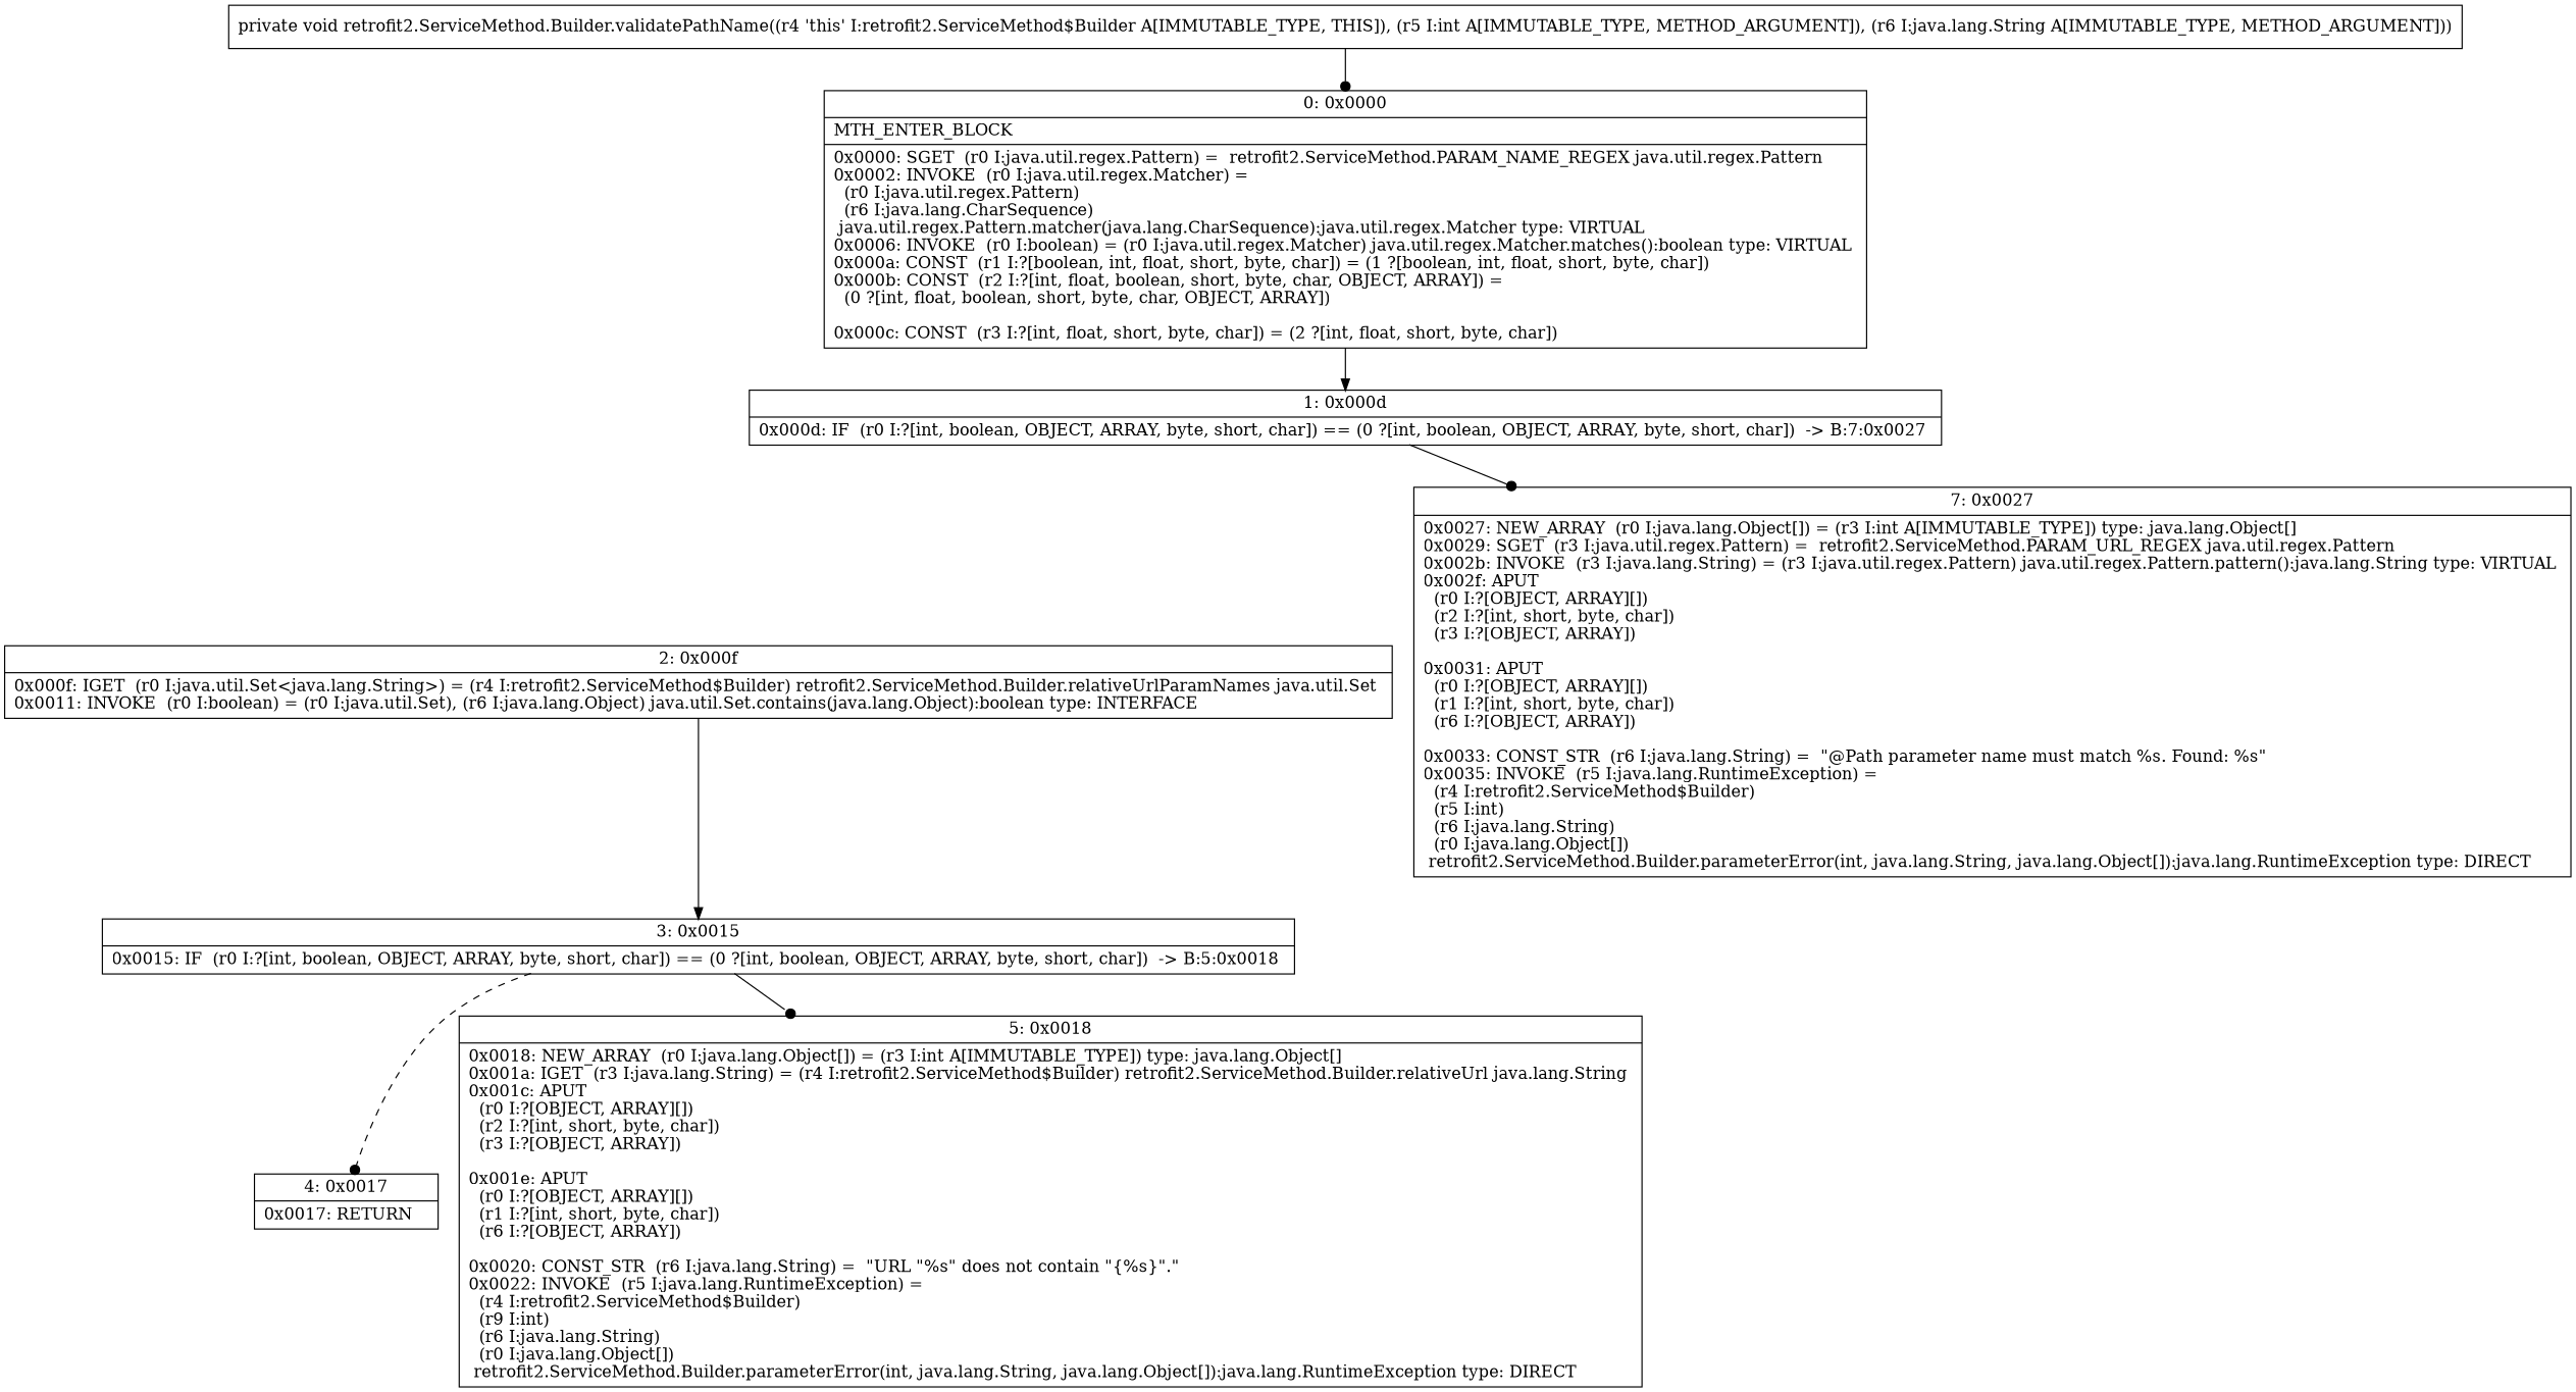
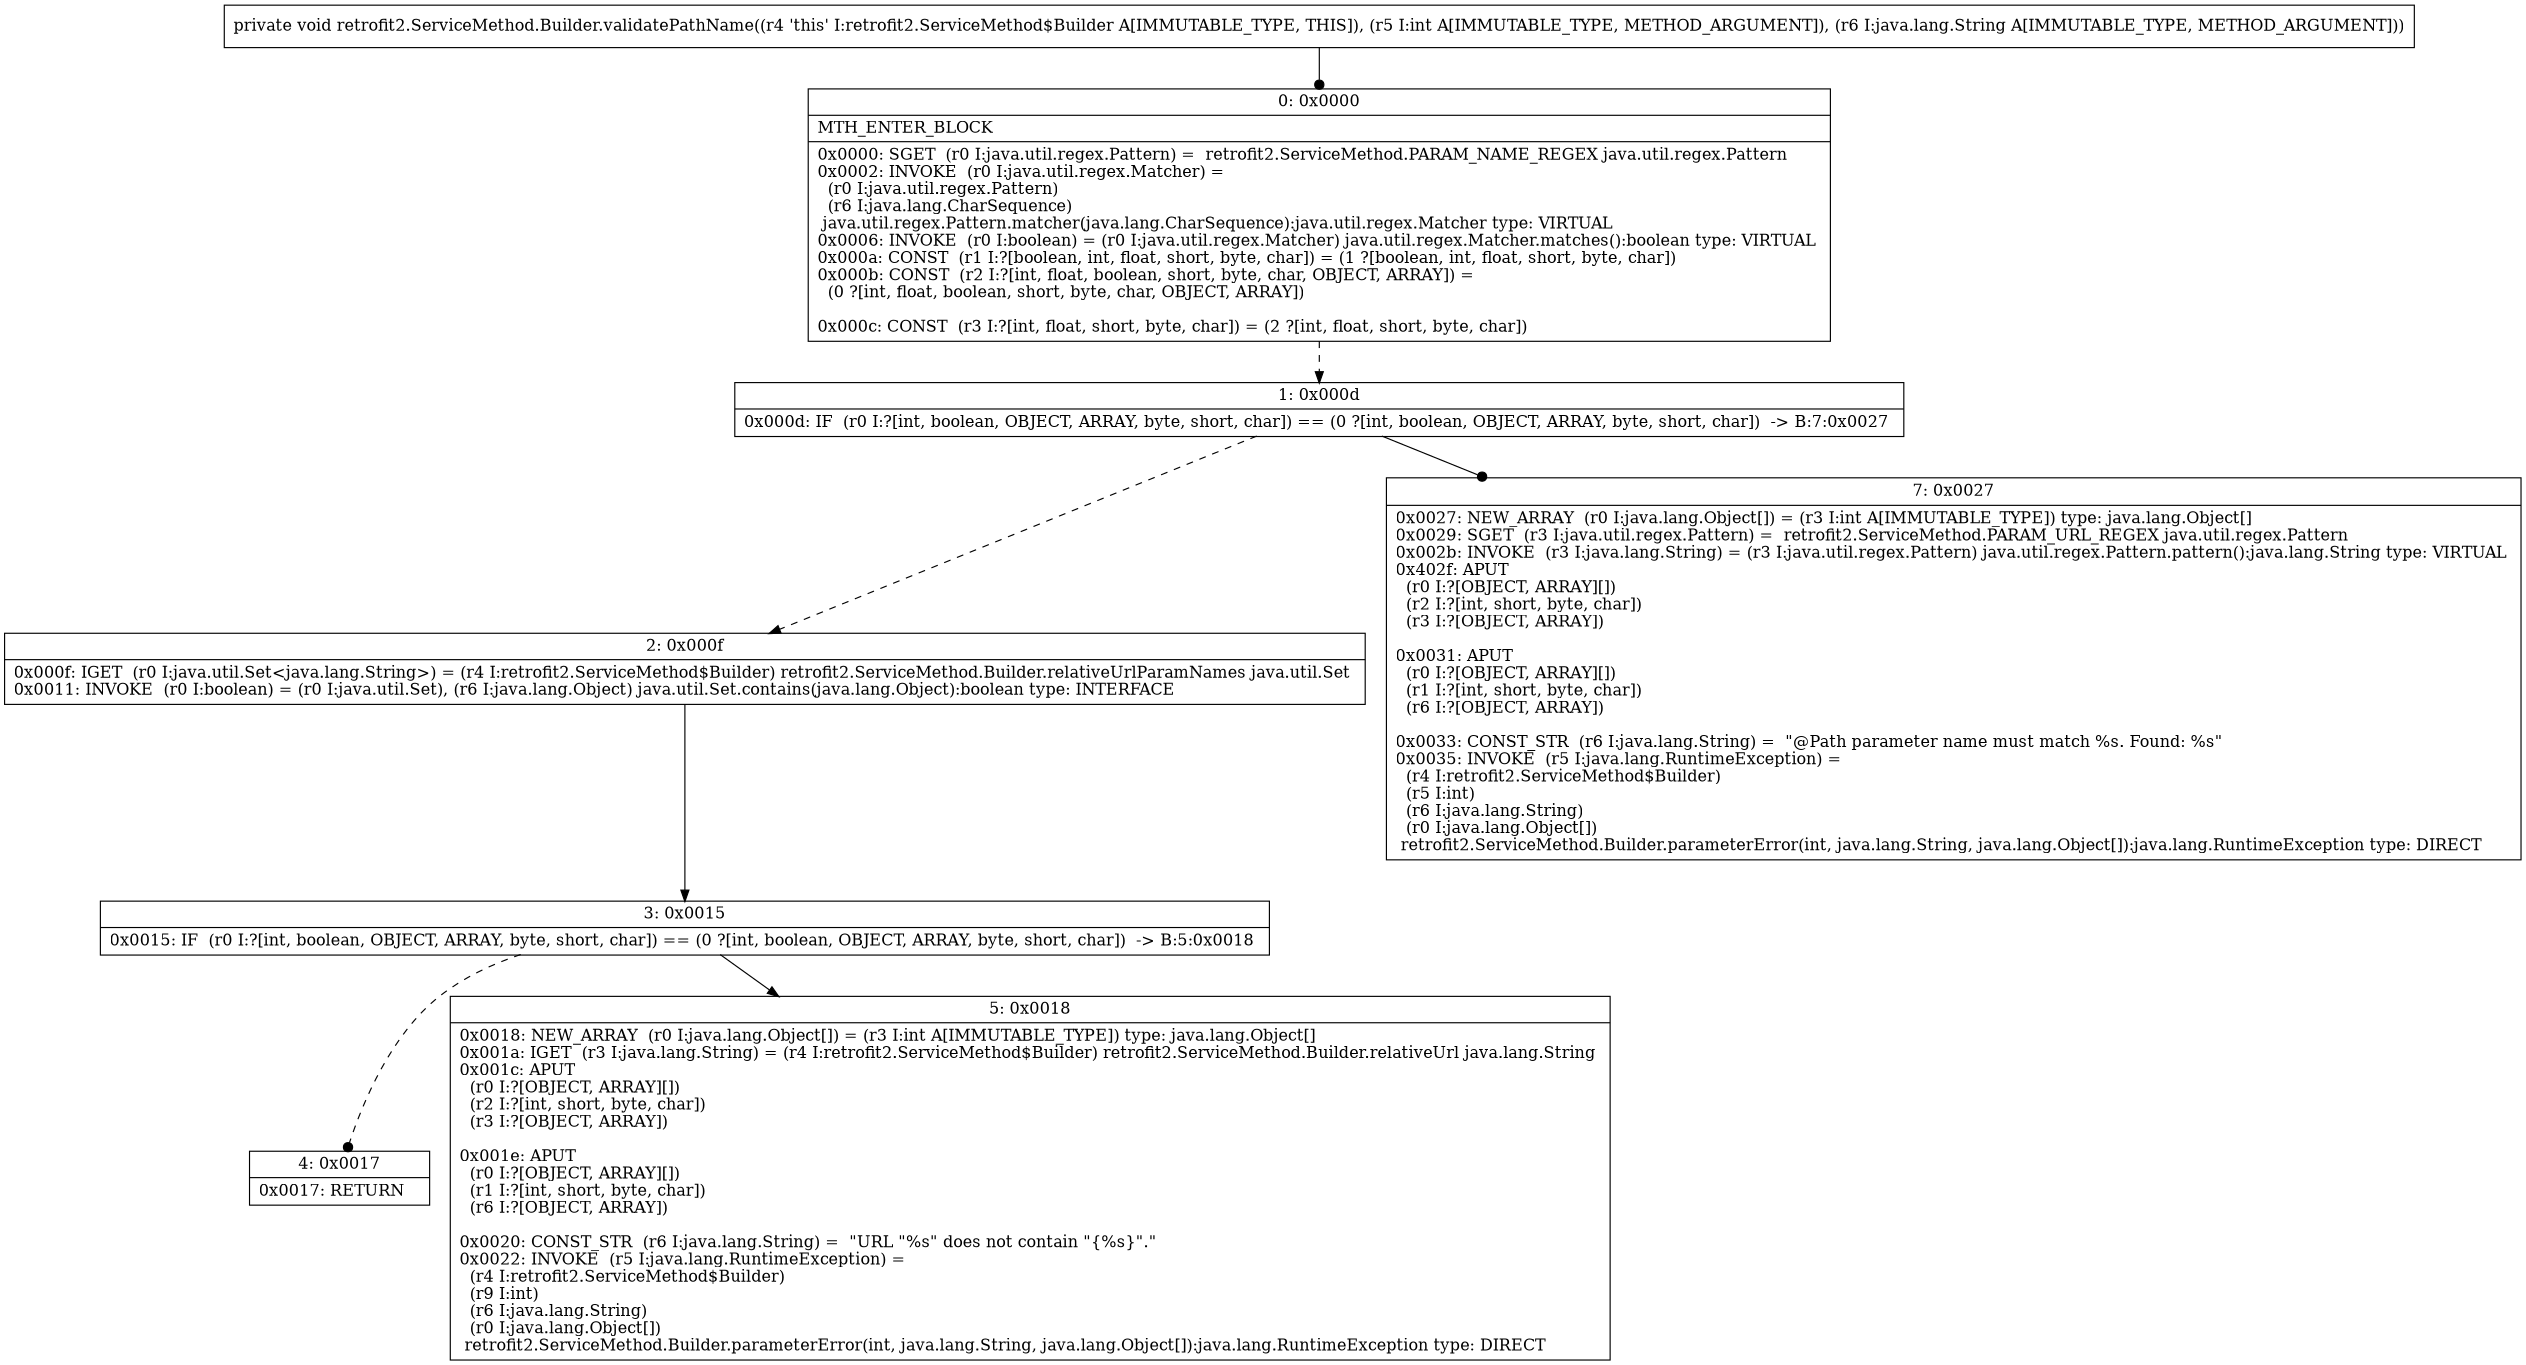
  digraph {
    node [shape=record]
    edge [arrowhead=normal]
    n1 [label="{0\:\ 0x0000|MTH_ENTER_BLOCK\l|0x0000: SGET  (r0 I:java.util.regex.Pattern) =  retrofit2.ServiceMethod.PARAM_NAME_REGEX java.util.regex.Pattern \l0x0002: INVOKE  (r0 I:java.util.regex.Matcher) = \l  (r0 I:java.util.regex.Pattern)\l  (r6 I:java.lang.CharSequence)\l java.util.regex.Pattern.matcher(java.lang.CharSequence):java.util.regex.Matcher type: VIRTUAL \l0x0006: INVOKE  (r0 I:boolean) = (r0 I:java.util.regex.Matcher) java.util.regex.Matcher.matches():boolean type: VIRTUAL \l0x000a: CONST  (r1 I:?[boolean, int, float, short, byte, char]) = (1 ?[boolean, int, float, short, byte, char]) \l0x000b: CONST  (r2 I:?[int, float, boolean, short, byte, char, OBJECT, ARRAY]) = \l  (0 ?[int, float, boolean, short, byte, char, OBJECT, ARRAY])\l \l0x000c: CONST  (r3 I:?[int, float, short, byte, char]) = (2 ?[int, float, short, byte, char]) \l}"]
    n2 [label="{1\:\ 0x000d|0x000d: IF  (r0 I:?[int, boolean, OBJECT, ARRAY, byte, short, char]) == (0 ?[int, boolean, OBJECT, ARRAY, byte, short, char])  \-\> B:7:0x0027 \l}"]
    n3 [label="{2\:\ 0x000f|0x000f: IGET  (r0 I:java.util.Set\<java.lang.String\>) = (r4 I:retrofit2.ServiceMethod$Builder) retrofit2.ServiceMethod.Builder.relativeUrlParamNames java.util.Set \l0x0011: INVOKE  (r0 I:boolean) = (r0 I:java.util.Set), (r6 I:java.lang.Object) java.util.Set.contains(java.lang.Object):boolean type: INTERFACE \l}"]
-   n4 [label="{7\:\ 0x0027|0x0027: NEW_ARRAY  (r0 I:java.lang.Object[]) = (r3 I:int A[IMMUTABLE_TYPE]) type: java.lang.Object[] \l0x0029: SGET  (r3 I:java.util.regex.Pattern) =  retrofit2.ServiceMethod.PARAM_URL_REGEX java.util.regex.Pattern \l0x002b: INVOKE  (r3 I:java.lang.String) = (r3 I:java.util.regex.Pattern) java.util.regex.Pattern.pattern():java.lang.String type: VIRTUAL \l0x002f: APUT  \l  (r0 I:?[OBJECT, ARRAY][])\l  (r2 I:?[int, short, byte, char])\l  (r3 I:?[OBJECT, ARRAY])\l \l0x0031: APUT  \l  (r0 I:?[OBJECT, ARRAY][])\l  (r1 I:?[int, short, byte, char])\l  (r6 I:?[OBJECT, ARRAY])\l \l0x0033: CONST_STR  (r6 I:java.lang.String) =  \"@Path parameter name must match %s. Found: %s\" \l0x0035: INVOKE  (r5 I:java.lang.RuntimeException) = \l  (r4 I:retrofit2.ServiceMethod$Builder)\l  (r5 I:int)\l  (r6 I:java.lang.String)\l  (r0 I:java.lang.Object[])\l retrofit2.ServiceMethod.Builder.parameterError(int, java.lang.String, java.lang.Object[]):java.lang.RuntimeException type: DIRECT \l}"]
+   n4 [label="{7\:\ 0x0027|0x0027: NEW_ARRAY  (r0 I:java.lang.Object[]) = (r3 I:int A[IMMUTABLE_TYPE]) type: java.lang.Object[] \l0x0029: SGET  (r3 I:java.util.regex.Pattern) =  retrofit2.ServiceMethod.PARAM_URL_REGEX java.util.regex.Pattern \l0x002b: INVOKE  (r3 I:java.lang.String) = (r3 I:java.util.regex.Pattern) java.util.regex.Pattern.pattern():java.lang.String type: VIRTUAL \l0x402f: APUT  \l  (r0 I:?[OBJECT, ARRAY][])\l  (r2 I:?[int, short, byte, char])\l  (r3 I:?[OBJECT, ARRAY])\l \l0x0031: APUT  \l  (r0 I:?[OBJECT, ARRAY][])\l  (r1 I:?[int, short, byte, char])\l  (r6 I:?[OBJECT, ARRAY])\l \l0x0033: CONST_STR  (r6 I:java.lang.String) =  \"@Path parameter name must match %s. Found: %s\" \l0x0035: INVOKE  (r5 I:java.lang.RuntimeException) = \l  (r4 I:retrofit2.ServiceMethod$Builder)\l  (r5 I:int)\l  (r6 I:java.lang.String)\l  (r0 I:java.lang.Object[])\l retrofit2.ServiceMethod.Builder.parameterError(int, java.lang.String, java.lang.Object[]):java.lang.RuntimeException type: DIRECT \l}"]
    n5 [label="{3\:\ 0x0015|0x0015: IF  (r0 I:?[int, boolean, OBJECT, ARRAY, byte, short, char]) == (0 ?[int, boolean, OBJECT, ARRAY, byte, short, char])  \-\> B:5:0x0018 \l}"]
    n6 [label="{4\:\ 0x0017|0x0017: RETURN   \l}"]
    n7 [label="{5\:\ 0x0018|0x0018: NEW_ARRAY  (r0 I:java.lang.Object[]) = (r3 I:int A[IMMUTABLE_TYPE]) type: java.lang.Object[] \l0x001a: IGET  (r3 I:java.lang.String) = (r4 I:retrofit2.ServiceMethod$Builder) retrofit2.ServiceMethod.Builder.relativeUrl java.lang.String \l0x001c: APUT  \l  (r0 I:?[OBJECT, ARRAY][])\l  (r2 I:?[int, short, byte, char])\l  (r3 I:?[OBJECT, ARRAY])\l \l0x001e: APUT  \l  (r0 I:?[OBJECT, ARRAY][])\l  (r1 I:?[int, short, byte, char])\l  (r6 I:?[OBJECT, ARRAY])\l \l0x0020: CONST_STR  (r6 I:java.lang.String) =  \"URL \"%s\" does not contain \"\{%s\}\".\" \l0x0022: INVOKE  (r5 I:java.lang.RuntimeException) = \l  (r4 I:retrofit2.ServiceMethod$Builder)\l  (r9 I:int)\l  (r6 I:java.lang.String)\l  (r0 I:java.lang.Object[])\l retrofit2.ServiceMethod.Builder.parameterError(int, java.lang.String, java.lang.Object[]):java.lang.RuntimeException type: DIRECT \l}"]
    n8 [label="{private void retrofit2.ServiceMethod.Builder.validatePathName((r4 'this' I:retrofit2.ServiceMethod$Builder A[IMMUTABLE_TYPE, THIS]), (r5 I:int A[IMMUTABLE_TYPE, METHOD_ARGUMENT]), (r6 I:java.lang.String A[IMMUTABLE_TYPE, METHOD_ARGUMENT])) }"]
-   n1 -> n2
+   n1 -> n2 [style=dashed]
+   n2 -> n3 [style=dashed]
    n2 -> n4 [arrowhead=dot]
    n3 -> n5
    n5 -> n6 [arrowhead=dot style=dashed]
-   n5 -> n7 [arrowhead=dot]
+   n5 -> n7
    n8 -> n1 [arrowhead=dot]
  }
